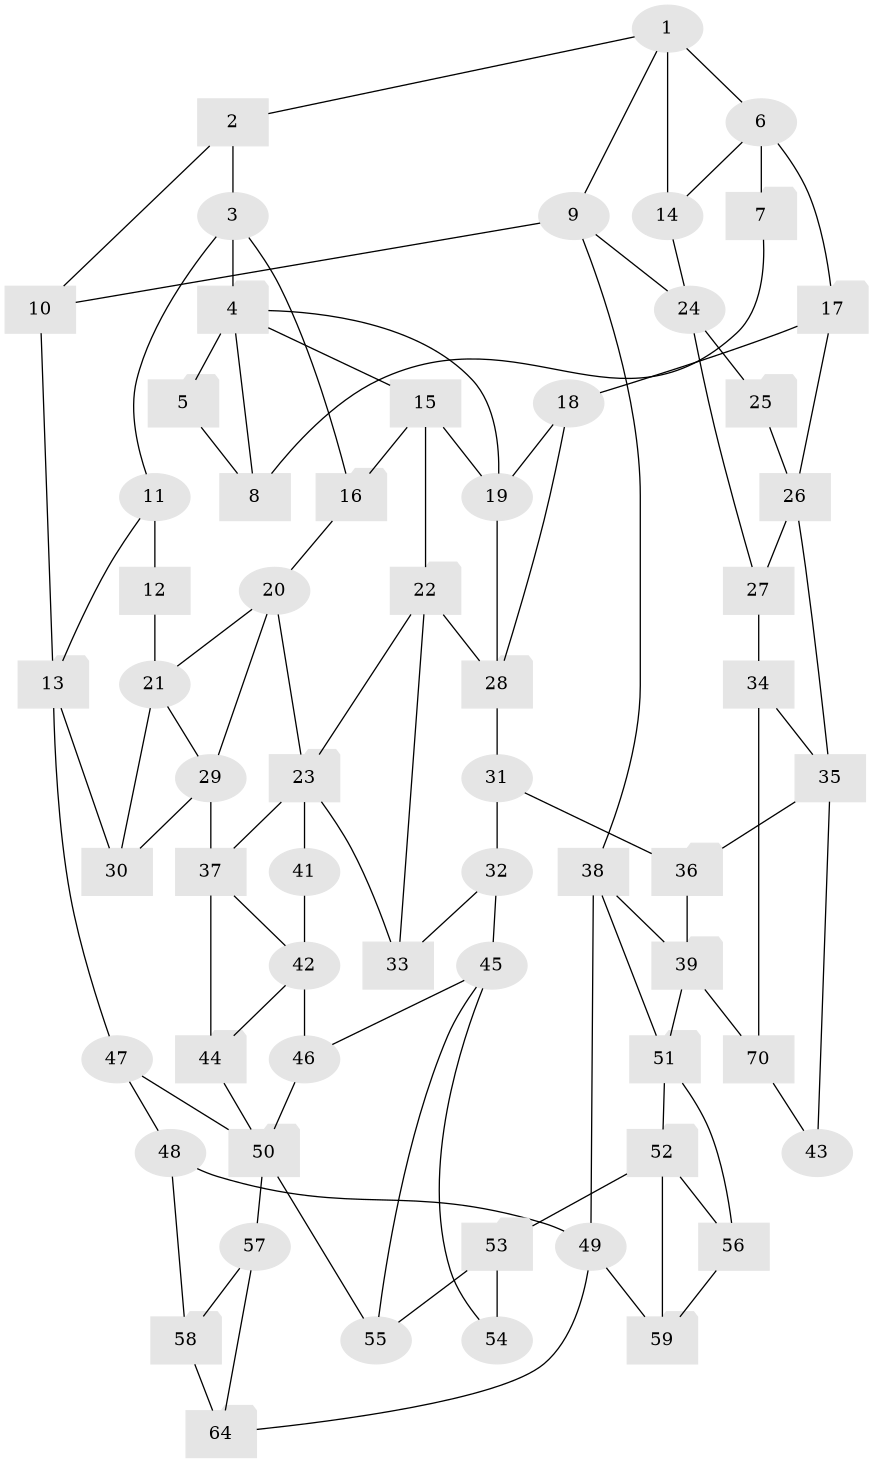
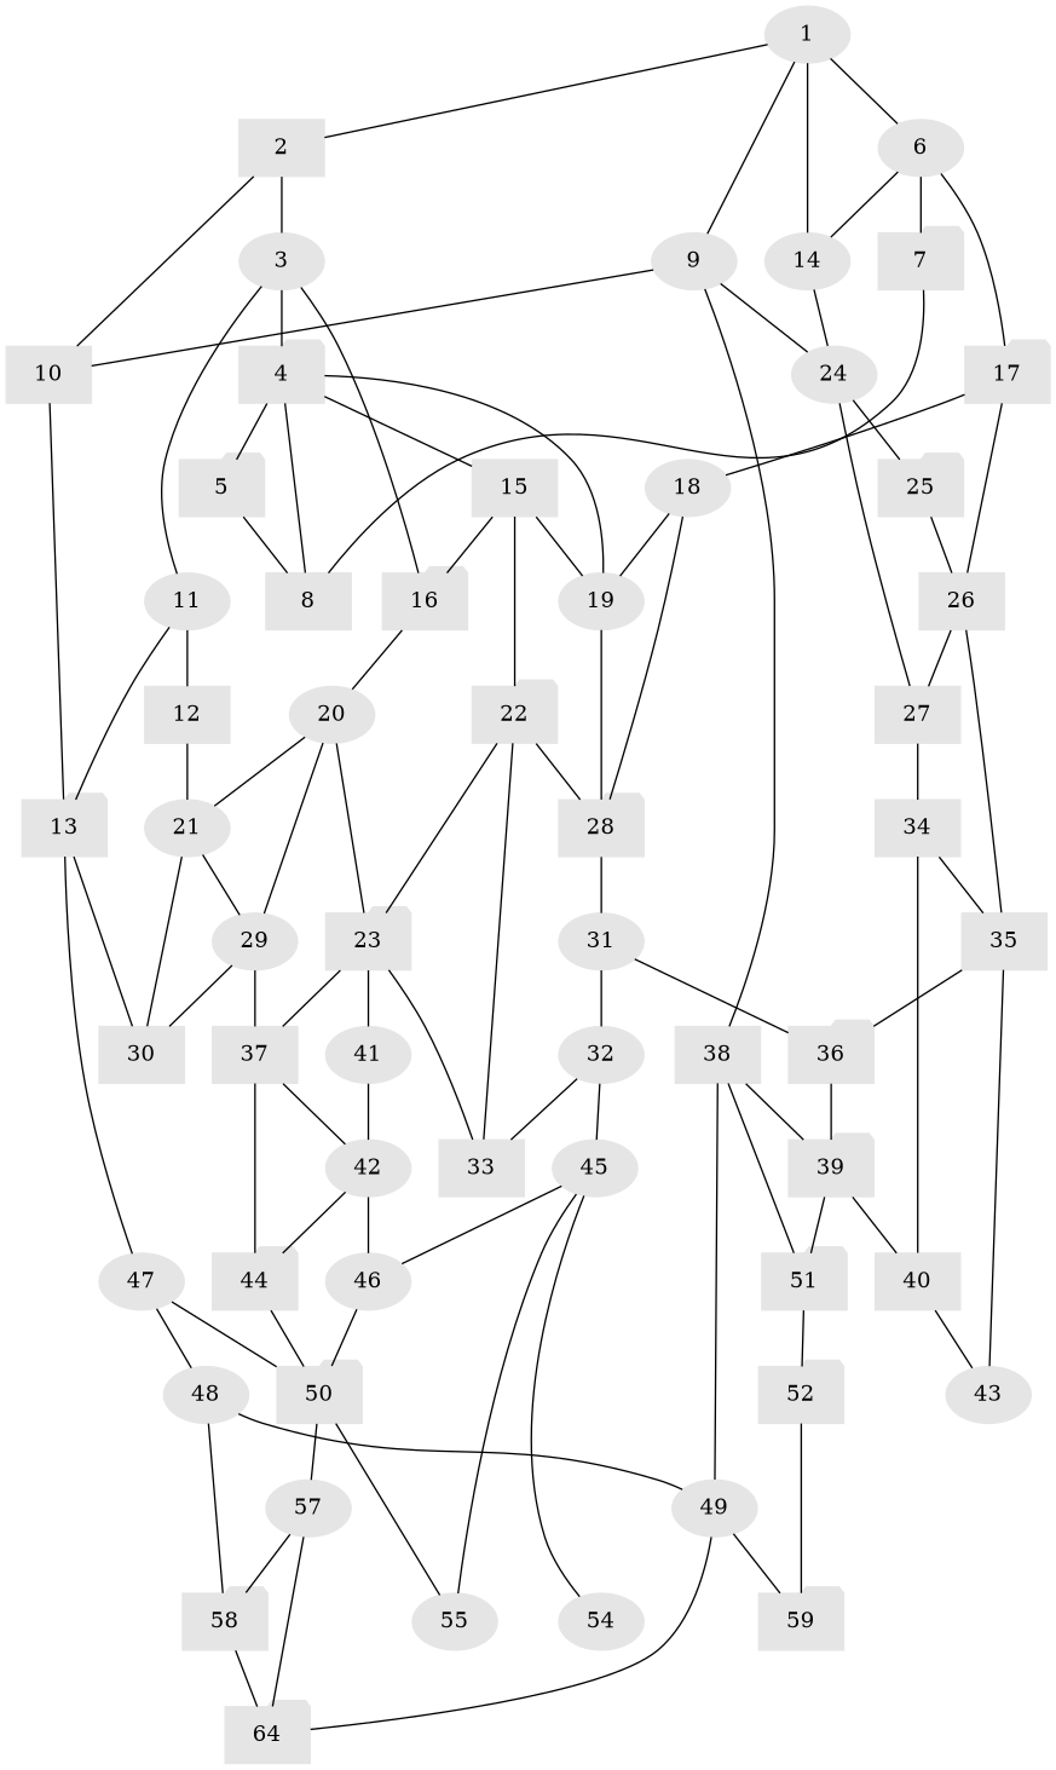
  graph {
    node [color=gray90 shape=ellipse style=filled]
    edge [weight=1.0]
    2 [shape=box]
    1
    6
    9
    14
    3
    10 [shape=box]
    7 [shape=folder]
    17 [shape=folder]
    24
    38 [shape=box]
    4 [shape=folder]
    11
    16 [shape=folder]
    13 [shape=folder]
    5 [shape=folder]
    8 [shape=box]
    15 [shape=box]
    19
    12 [shape=box]
    20
    22 [shape=folder]
    28 [shape=folder]
    18
    26 [shape=box]
    25 [shape=folder]
    27 [shape=box]
    49
    39 [shape=folder]
    51 [shape=folder]
    30 [shape=box]
    47
    59 [shape=folder]
    n34 [label=64 shape=folder]
    21
    29
    50 [shape=folder]
    48
    23 [shape=folder]
    33 [shape=box]
    35 [shape=box]
    31
    37 [shape=box]
    41
    42
    44 [shape=folder]
    34 [shape=box]
    36 [shape=folder]
    43
-   40 [shape=box label=70]
+   40 [shape=box]
    32
    45
    46
    54
    55
    52 [shape=folder]
-   56 [shape=box]
    57
    58 [shape=folder]
-   53 [shape=folder]
    2 -- 3
    2 -- 10
    1 -- 2
    1 -- 6
    1 -- 9
    1 -- 14 [weight=2.0]
    6 -- 14
    6 -- 7 [weight=2.0]
    6 -- 17 [weight=2.0]
    9 -- 10
    9 -- 24
    9 -- 38
    14 -- 24
    3 -- 4
    3 -- 11
    3 -- 16
    10 -- 13
    7 -- 8
    17 -- 18 [weight=2.0]
    17 -- 26
    24 -- 25 [weight=2.0]
    24 -- 27 [weight=2.0]
    38 -- 49
    38 -- 39
    38 -- 51
    4 -- 5
    4 -- 8
    4 -- 15
    4 -- 19
    11 -- 13
    11 -- 12 [weight=4.0]
    16 -- 20
    13 -- 30
    13 -- 47
    5 -- 8
    15 -- 16 [weight=2.0]
    15 -- 19
    15 -- 22 [weight=2.0]
    19 -- 28
    12 -- 21 [weight=2.0]
    20 -- 21
    20 -- 29
    20 -- 23
    22 -- 28
    22 -- 23
    22 -- 33
    28 -- 31 [weight=2.0]
    18 -- 19
    18 -- 28
    26 -- 27
    26 -- 35
    25 -- 26
    27 -- 34 [weight=2.0]
    49 -- 59
    49 -- n34 [weight=2.0]
    39 -- 51
    39 -- 40 [weight=2.0]
    51 -- 52
-   51 -- 56 [weight=3.0]
    47 -- 50
    47 -- 48 [weight=2.0]
    21 -- 30 [weight=2.0]
    21 -- 29
    29 -- 30
    29 -- 37 [weight=2.0]
    50 -- 55
    50 -- 57
    48 -- 49
    48 -- 58 [weight=2.0]
    23 -- 33
    23 -- 37
    23 -- 41
    35 -- 36 [weight=2.0]
    35 -- 43 [weight=2.0]
    31 -- 36 [weight=2.0]
    31 -- 32 [weight=2.0]
    37 -- 42
    37 -- 44
    41 -- 42 [weight=2.0]
    42 -- 44
    42 -- 46 [weight=2.0]
    44 -- 50
    34 -- 35
    34 -- 40 [weight=2.0]
    36 -- 39
    40 -- 43 [weight=2.0]
    32 -- 33
    32 -- 45 [weight=2.0]
    45 -- 46 [weight=2.0]
    45 -- 54
    45 -- 55
    46 -- 50
    52 -- 59
-   52 -- 56 [weight=2.0]
-   52 -- 53 [weight=2.0]
-   56 -- 59
    57 -- n34
    57 -- 58
    58 -- n34 [weight=3.0]
-   53 -- 54 [weight=2.0]
-   53 -- 55
  }
